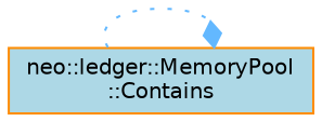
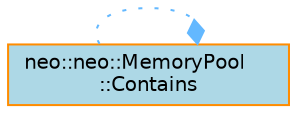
  digraph {
    rankdir=LR
-   n1 [color=darkorange fillcolor=lightblue fontcolor=black fontname=Helvetica fontsize=10 height=0.2 label="neo::ledger::MemoryPool\l::Contains" shape=box style=filled width=0.4]
+   n1 [color=darkorange fillcolor=lightblue fontcolor=black fontname=Helvetica fontsize=10 height=0.2 label="neo::neo::MemoryPool\l::Contains" shape=box style=filled width=0.4]
    n1 -> n1 [color=steelblue1 fontname=Helvetica fontsize=10 labelfontname=Helvetica labelfontsize=10 style=dotted arrowhead=diamond]
  }
